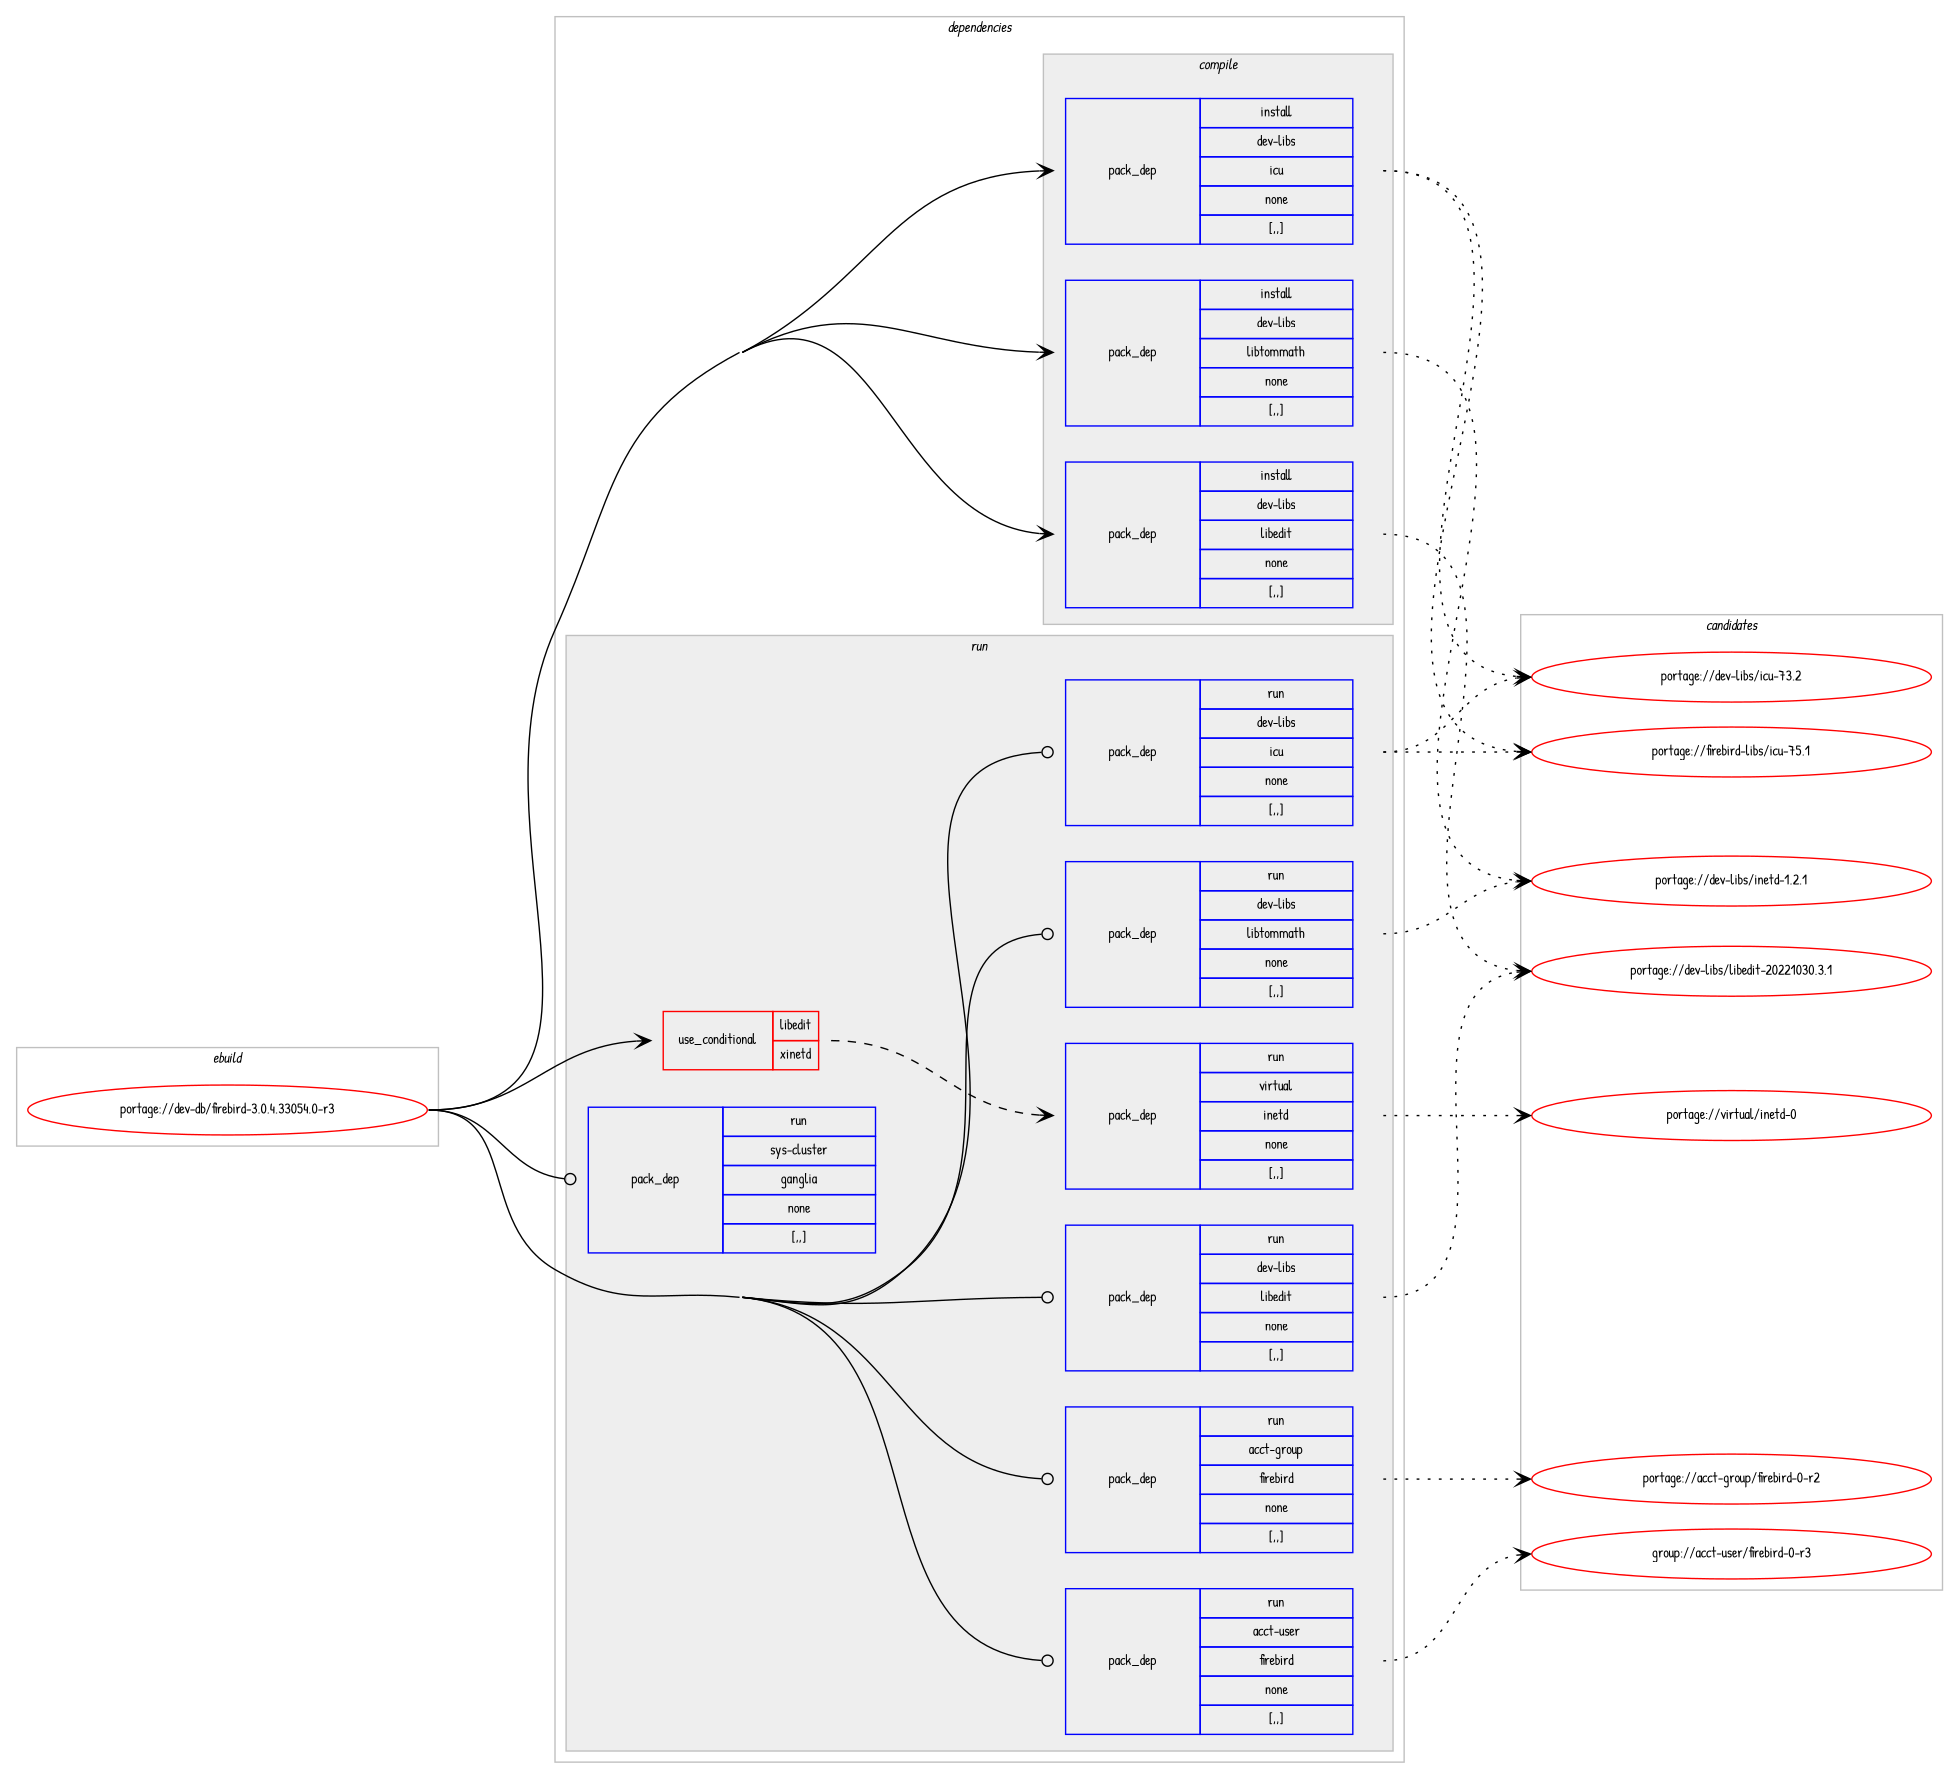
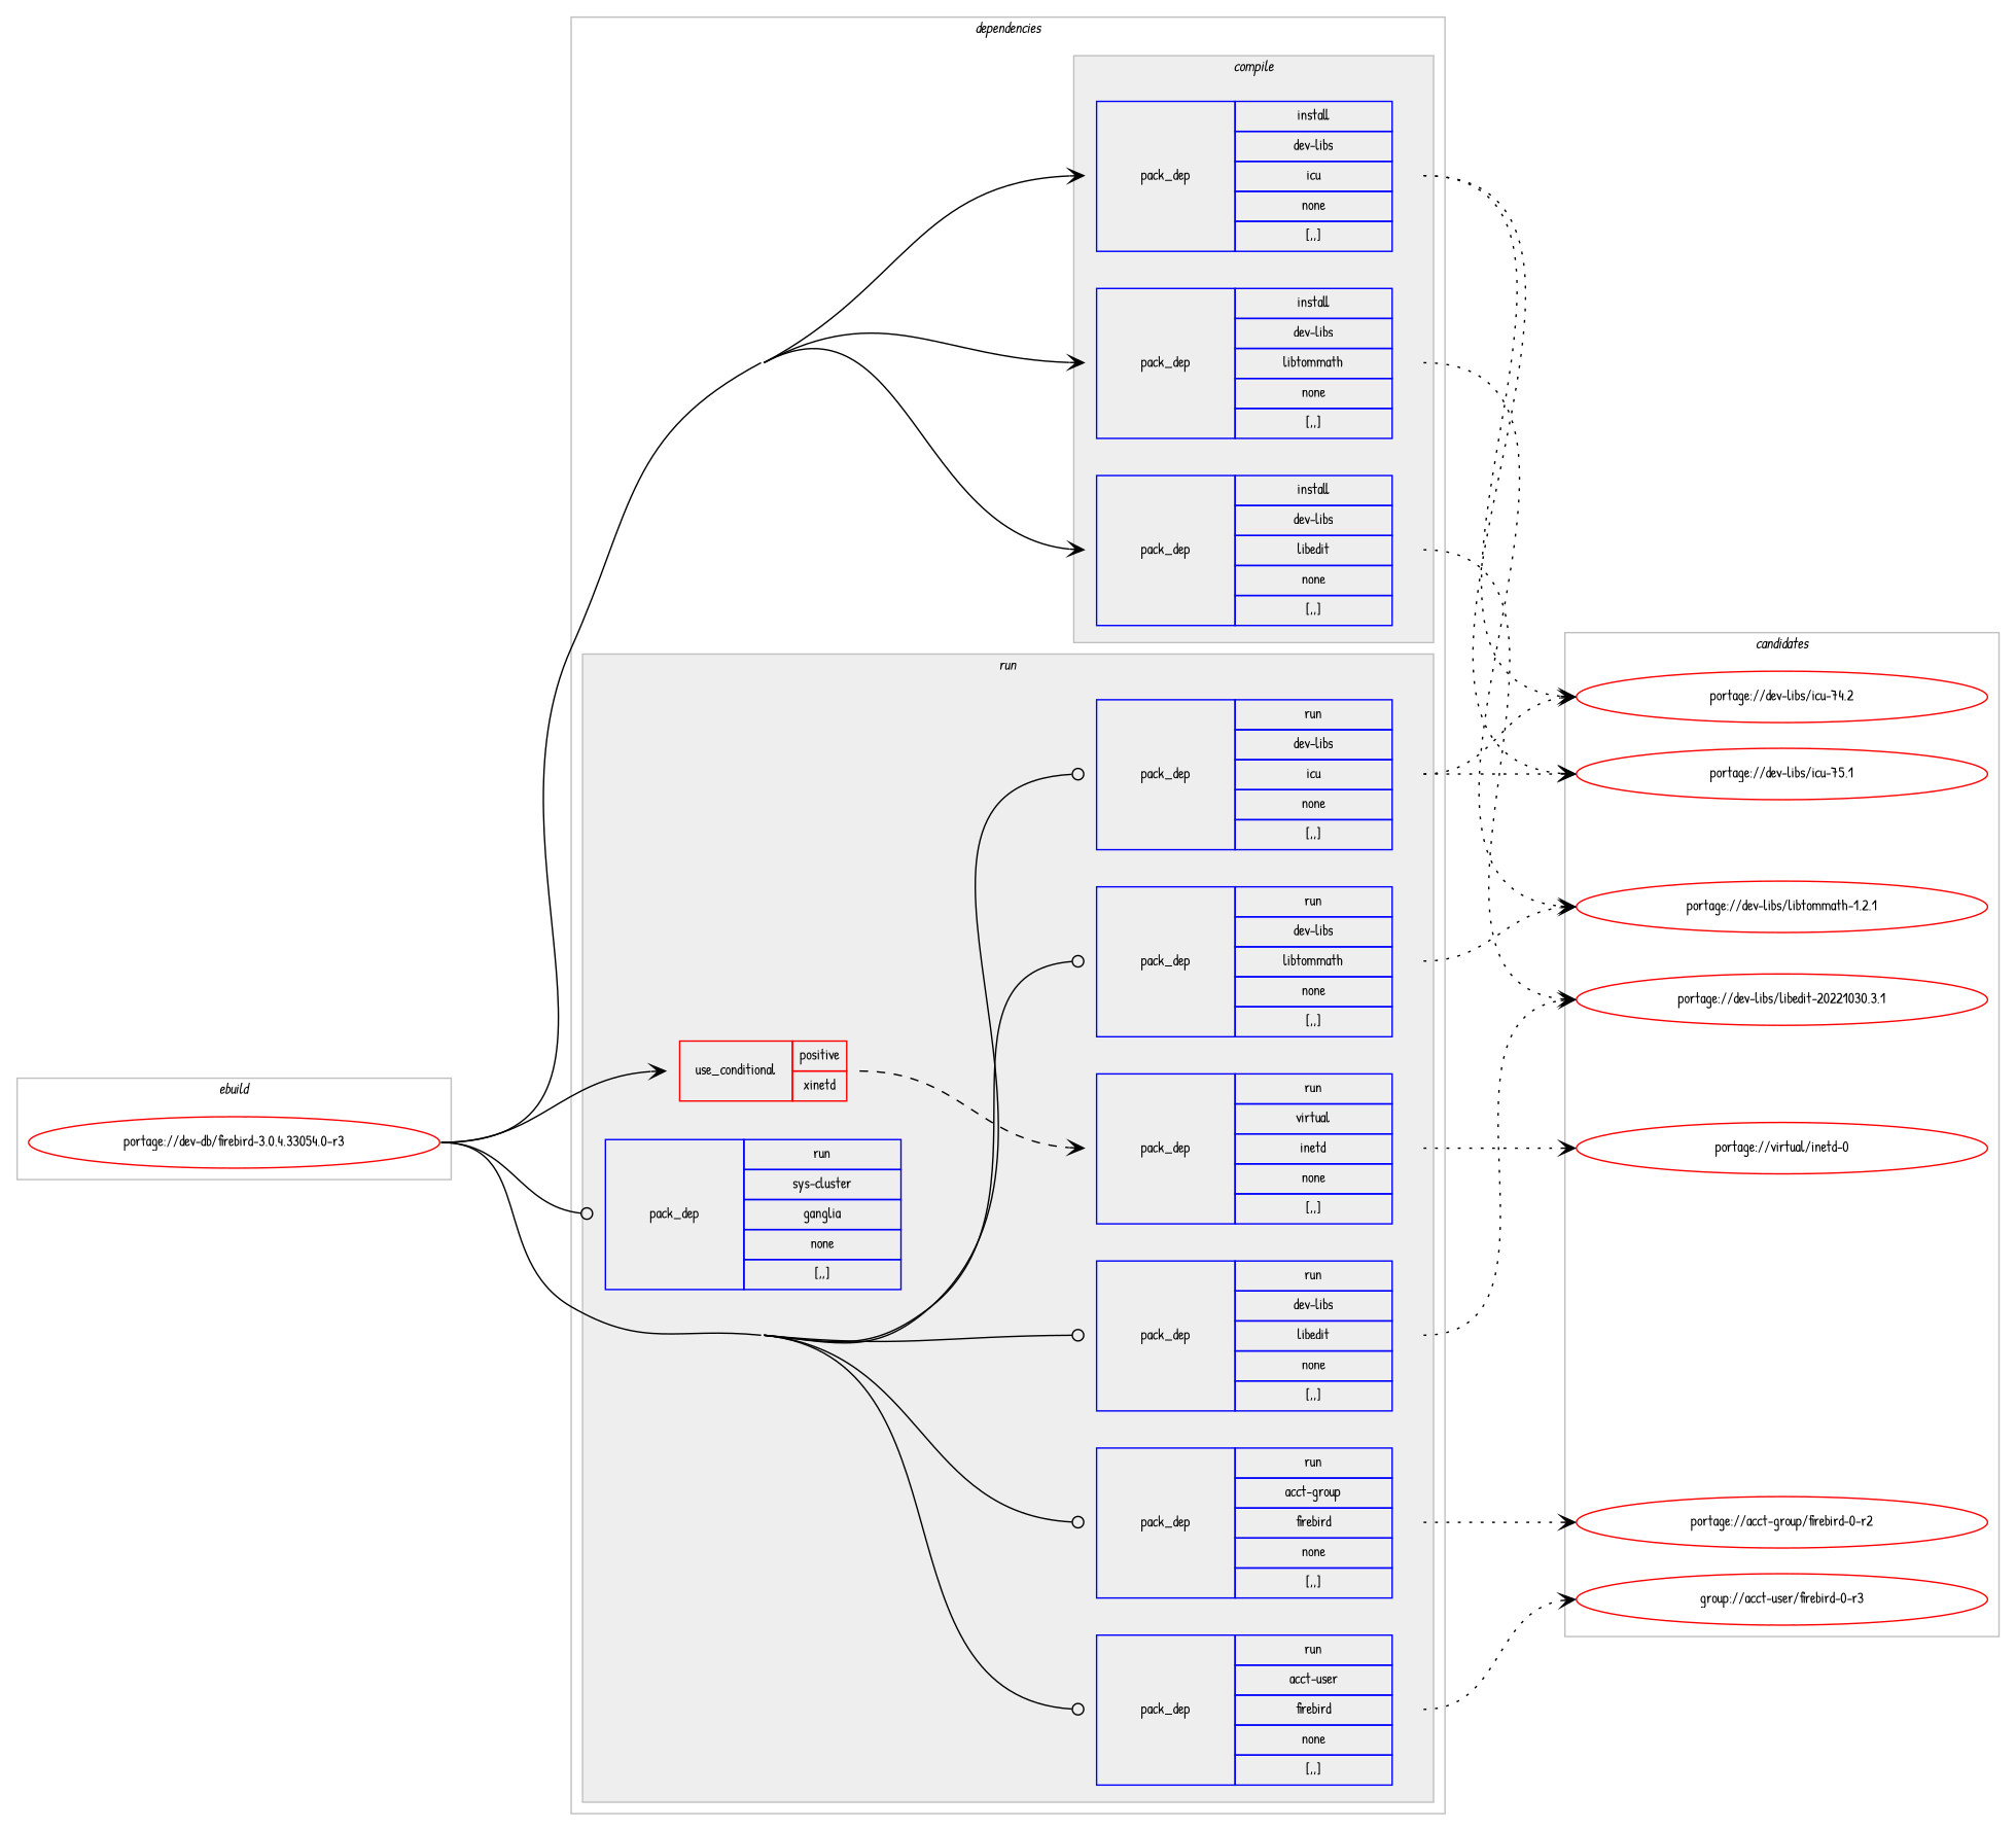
  digraph {
    compound=true
    concentrate=true
    fontname="Patrick Hand"
    fontsize=10
    newrank=true
    rankdir=LR
    ranksep=1.5
    node [color=blue fontname="Patrick Hand" fontsize=10 shape=none]
    edge [arrowhead=vee fontname="Patrick Hand" headport=w style=dotted tailport=e weight=20]
    n1 [color=red label="portage://dev-db/firebird-3.0.4.33054.0-r3" width=4 shape=""]
    n2 [label=<<TABLE BORDER="0" CELLBORDER="1" CELLSPACING="0" CELLPADDING="4" WIDTH="220"><TR><TD ROWSPAN="6" CELLPADDING="30">pack_dep</TD></TR><TR><TD WIDTH="110">install</TD></TR><TR><TD>dev-libs</TD></TR><TR><TD>icu</TD></TR><TR><TD>none</TD></TR><TR><TD>[,,]</TD></TR></TABLE>>]
    n3 [label=<<TABLE BORDER="0" CELLBORDER="1" CELLSPACING="0" CELLPADDING="4" WIDTH="220"><TR><TD ROWSPAN="6" CELLPADDING="30">pack_dep</TD></TR><TR><TD WIDTH="110">install</TD></TR><TR><TD>dev-libs</TD></TR><TR><TD>libedit</TD></TR><TR><TD>none</TD></TR><TR><TD>[,,]</TD></TR></TABLE>>]
    n4 [label=<<TABLE BORDER="0" CELLBORDER="1" CELLSPACING="0" CELLPADDING="4" WIDTH="220"><TR><TD ROWSPAN="6" CELLPADDING="30">pack_dep</TD></TR><TR><TD WIDTH="110">install</TD></TR><TR><TD>dev-libs</TD></TR><TR><TD>libtommath</TD></TR><TR><TD>none</TD></TR><TR><TD>[,,]</TD></TR></TABLE>>]
    n5 [label=<<TABLE BORDER="0" CELLBORDER="1" CELLSPACING="0" CELLPADDING="4" WIDTH="220"><TR><TD ROWSPAN="6" CELLPADDING="30">pack_dep</TD></TR><TR><TD WIDTH="110">run</TD></TR><TR><TD>virtual</TD></TR><TR><TD>inetd</TD></TR><TR><TD>none</TD></TR><TR><TD>[,,]</TD></TR></TABLE>>]
-   n6 [color=red label=<<TABLE BORDER="0" CELLBORDER="1" CELLSPACING="0" CELLPADDING="4"><TR><TD ROWSPAN="3" CELLPADDING="10">use_conditional</TD></TR><TR><TD>libedit</TD></TR><TR><TD>xinetd</TD></TR></TABLE>>]
+   n6 [color=red label=<<TABLE BORDER="0" CELLBORDER="1" CELLSPACING="0" CELLPADDING="4"><TR><TD ROWSPAN="3" CELLPADDING="10">use_conditional</TD></TR><TR><TD>positive</TD></TR><TR><TD>xinetd</TD></TR></TABLE>>]
    n7 [label=<<TABLE BORDER="0" CELLBORDER="1" CELLSPACING="0" CELLPADDING="4" WIDTH="220"><TR><TD ROWSPAN="6" CELLPADDING="30">pack_dep</TD></TR><TR><TD WIDTH="110">run</TD></TR><TR><TD>acct-group</TD></TR><TR><TD>firebird</TD></TR><TR><TD>none</TD></TR><TR><TD>[,,]</TD></TR></TABLE>>]
    n8 [label=<<TABLE BORDER="0" CELLBORDER="1" CELLSPACING="0" CELLPADDING="4" WIDTH="220"><TR><TD ROWSPAN="6" CELLPADDING="30">pack_dep</TD></TR><TR><TD WIDTH="110">run</TD></TR><TR><TD>acct-user</TD></TR><TR><TD>firebird</TD></TR><TR><TD>none</TD></TR><TR><TD>[,,]</TD></TR></TABLE>>]
    n9 [label=<<TABLE BORDER="0" CELLBORDER="1" CELLSPACING="0" CELLPADDING="4" WIDTH="220"><TR><TD ROWSPAN="6" CELLPADDING="30">pack_dep</TD></TR><TR><TD WIDTH="110">run</TD></TR><TR><TD>dev-libs</TD></TR><TR><TD>icu</TD></TR><TR><TD>none</TD></TR><TR><TD>[,,]</TD></TR></TABLE>>]
    n10 [label=<<TABLE BORDER="0" CELLBORDER="1" CELLSPACING="0" CELLPADDING="4" WIDTH="220"><TR><TD ROWSPAN="6" CELLPADDING="30">pack_dep</TD></TR><TR><TD WIDTH="110">run</TD></TR><TR><TD>dev-libs</TD></TR><TR><TD>libedit</TD></TR><TR><TD>none</TD></TR><TR><TD>[,,]</TD></TR></TABLE>>]
    n11 [label=<<TABLE BORDER="0" CELLBORDER="1" CELLSPACING="0" CELLPADDING="4" WIDTH="220"><TR><TD ROWSPAN="6" CELLPADDING="30">pack_dep</TD></TR><TR><TD WIDTH="110">run</TD></TR><TR><TD>dev-libs</TD></TR><TR><TD>libtommath</TD></TR><TR><TD>none</TD></TR><TR><TD>[,,]</TD></TR></TABLE>>]
    n12 [label=<<TABLE BORDER="0" CELLBORDER="1" CELLSPACING="0" CELLPADDING="4" WIDTH="220"><TR><TD ROWSPAN="6" CELLPADDING="30">pack_dep</TD></TR><TR><TD WIDTH="110">run</TD></TR><TR><TD>sys-cluster</TD></TR><TR><TD>ganglia</TD></TR><TR><TD>none</TD></TR><TR><TD>[,,]</TD></TR></TABLE>>]
-   n13 [color=red label="portage://firebird-libs/icu-75.1" width=4 shape=""]
-   n14 [color=red label="portage://dev-libs/icu-73.2" width=4 shape=""]
+   n13 [color=red label="portage://dev-libs/icu-75.1" width=4 shape=""]
+   n14 [color=red label="portage://dev-libs/icu-74.2" width=4 shape=""]
    n15 [color=red label="portage://dev-libs/libedit-20221030.3.1" width=4 shape=""]
-   n16 [color=red label="portage://dev-libs/inetd-1.2.1" width=4 shape=""]
+   n16 [color=red label="portage://dev-libs/libtommath-1.2.1" width=4 shape=""]
    n17 [color=red label="portage://virtual/inetd-0" width=4 shape=""]
    n18 [color=red label="portage://acct-group/firebird-0-r2" width=4 shape=""]
    n19 [color=red label="group://acct-user/firebird-0-r3" width=4 shape=""]
    subgraph cluster_1 {
      color=gray
      label=<<i>ebuild</i>>
      n1
    }
    subgraph cluster_2 {
      color=gray
      label=<<i>dependencies</i>>
      subgraph cluster_3 {
        color=gray
        fillcolor="#eeeeee"
        label=<<i>compile</i>>
        style=filled
        subgraph sub_4 {
          color=gray
          fillcolor="#eeeeee"
          label=<<i>compile</i>>
          style=filled
          n2
        }
        subgraph sub_5 {
          color=gray
          fillcolor="#eeeeee"
          label=<<i>compile</i>>
          style=filled
          n3
        }
        subgraph sub_6 {
          color=gray
          fillcolor="#eeeeee"
          label=<<i>compile</i>>
          style=filled
          n4
        }
      }
      subgraph cluster_7 {
        color=gray
        fillcolor="#eeeeee"
        label=<<i>compile and run</i>>
        style=filled
      }
      subgraph cluster_8 {
        color=gray
        fillcolor="#eeeeee"
        label=<<i>run</i>>
        style=filled
        subgraph sub_9 {
          color=gray
          fillcolor="#eeeeee"
          label=<<i>run</i>>
          style=filled
          n6
          subgraph sub_10 {
            color=gray
            fillcolor="#eeeeee"
            label=<<i>run</i>>
            style=filled
            n5
          }
        }
        subgraph sub_11 {
          color=gray
          fillcolor="#eeeeee"
          label=<<i>run</i>>
          style=filled
          n7
        }
        subgraph sub_12 {
          color=gray
          fillcolor="#eeeeee"
          label=<<i>run</i>>
          style=filled
          n8
        }
        subgraph sub_13 {
          color=gray
          fillcolor="#eeeeee"
          label=<<i>run</i>>
          style=filled
          n9
        }
        subgraph sub_14 {
          color=gray
          fillcolor="#eeeeee"
          label=<<i>run</i>>
          style=filled
          n10
        }
        subgraph sub_15 {
          color=gray
          fillcolor="#eeeeee"
          label=<<i>run</i>>
          style=filled
          n11
        }
        subgraph sub_16 {
          color=gray
          fillcolor="#eeeeee"
          label=<<i>run</i>>
          style=filled
          n12
        }
      }
    }
    subgraph cluster_17 {
      color=gray
      label=<<i>candidates</i>>
      rank=same
      subgraph sub_18 {
        color=black
        label=<<i>candidates</i>>
        nodesep=1
        rank=same
        n13
        n14
      }
      subgraph sub_19 {
        color=black
        label=<<i>candidates</i>>
        nodesep=1
        rank=same
        n15
      }
      subgraph sub_20 {
        color=black
        label=<<i>candidates</i>>
        nodesep=1
        rank=same
        n16
      }
      subgraph sub_21 {
        color=black
        label=<<i>candidates</i>>
        nodesep=1
        rank=same
        n17
      }
      subgraph sub_22 {
        color=black
        label=<<i>candidates</i>>
        nodesep=1
        rank=same
        n18
      }
      subgraph sub_23 {
        color=black
        label=<<i>candidates</i>>
        nodesep=1
        rank=same
        n19
      }
      subgraph sub_24 {
        color=black
        label=<<i>candidates</i>>
        nodesep=1
        rank=same
        n13
        n14
      }
      subgraph sub_25 {
        color=black
        label=<<i>candidates</i>>
        nodesep=1
        rank=same
        n15
      }
      subgraph sub_26 {
        color=black
        label=<<i>candidates</i>>
        nodesep=1
        rank=same
        n16
      }
      subgraph sub_27 {
        color=black
        label=<<i>candidates</i>>
        nodesep=1
        rank=same
      }
    }
    n1 -> n2 [style=solid]
    n1 -> n3 [style=solid]
    n1 -> n4 [style=solid]
    n1 -> n6 [style=solid]
    n1 -> n7 [arrowhead=odot style=solid]
    n1 -> n8 [arrowhead=odot style=solid]
    n1 -> n9 [arrowhead=odot style=solid]
    n1 -> n10 [arrowhead=odot style=solid]
    n1 -> n11 [arrowhead=odot style=solid]
    n1 -> n12 [arrowhead=odot style=solid]
    n2 -> n13 [weight=100]
    n2 -> n14 [weight=100]
    n3 -> n15 [weight=100]
    n4 -> n16 [weight=100]
    n5 -> n17 [weight=100]
    n6 -> n5 [style=dashed]
    n7 -> n18 [weight=100]
    n8 -> n19 [weight=100]
    n9 -> n13 [weight=100]
    n9 -> n14 [weight=100]
    n10 -> n15 [weight=100]
    n11 -> n16 [weight=100]
  }
